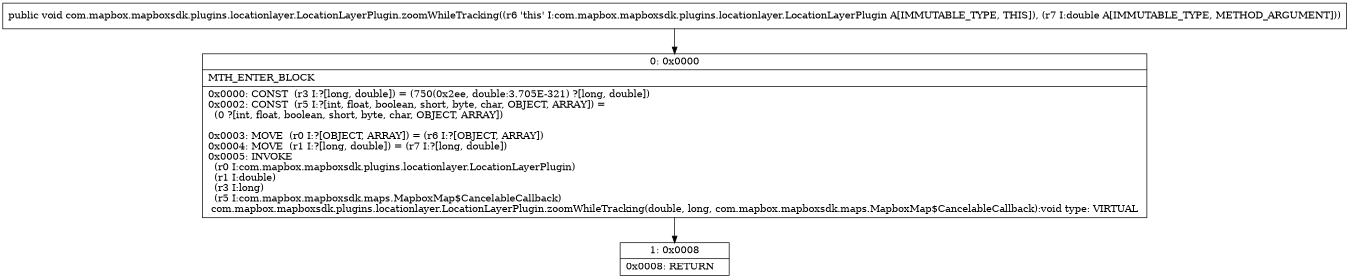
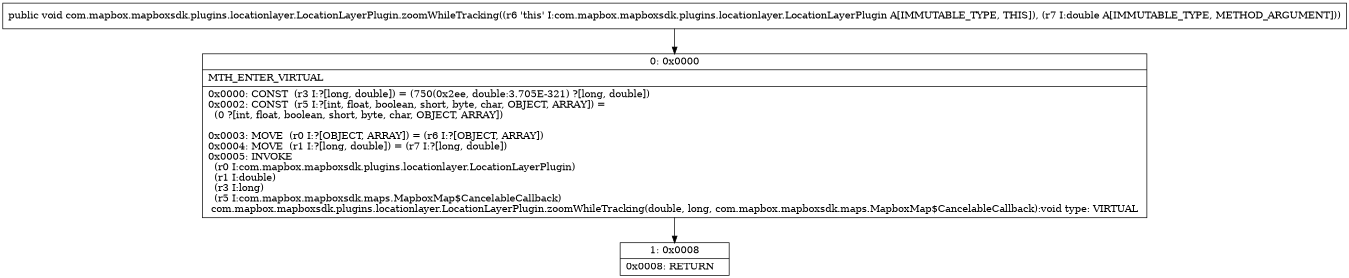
  digraph {
    node [shape=record]
-   n1 [label="{0\:\ 0x0000|MTH_ENTER_BLOCK\l|0x0000: CONST  (r3 I:?[long, double]) = (750(0x2ee, double:3.705E\-321) ?[long, double]) \l0x0002: CONST  (r5 I:?[int, float, boolean, short, byte, char, OBJECT, ARRAY]) = \l  (0 ?[int, float, boolean, short, byte, char, OBJECT, ARRAY])\l \l0x0003: MOVE  (r0 I:?[OBJECT, ARRAY]) = (r6 I:?[OBJECT, ARRAY]) \l0x0004: MOVE  (r1 I:?[long, double]) = (r7 I:?[long, double]) \l0x0005: INVOKE  \l  (r0 I:com.mapbox.mapboxsdk.plugins.locationlayer.LocationLayerPlugin)\l  (r1 I:double)\l  (r3 I:long)\l  (r5 I:com.mapbox.mapboxsdk.maps.MapboxMap$CancelableCallback)\l com.mapbox.mapboxsdk.plugins.locationlayer.LocationLayerPlugin.zoomWhileTracking(double, long, com.mapbox.mapboxsdk.maps.MapboxMap$CancelableCallback):void type: VIRTUAL \l}"]
+   n1 [label="{0\:\ 0x0000|MTH_ENTER_VIRTUAL\l|0x0000: CONST  (r3 I:?[long, double]) = (750(0x2ee, double:3.705E\-321) ?[long, double]) \l0x0002: CONST  (r5 I:?[int, float, boolean, short, byte, char, OBJECT, ARRAY]) = \l  (0 ?[int, float, boolean, short, byte, char, OBJECT, ARRAY])\l \l0x0003: MOVE  (r0 I:?[OBJECT, ARRAY]) = (r6 I:?[OBJECT, ARRAY]) \l0x0004: MOVE  (r1 I:?[long, double]) = (r7 I:?[long, double]) \l0x0005: INVOKE  \l  (r0 I:com.mapbox.mapboxsdk.plugins.locationlayer.LocationLayerPlugin)\l  (r1 I:double)\l  (r3 I:long)\l  (r5 I:com.mapbox.mapboxsdk.maps.MapboxMap$CancelableCallback)\l com.mapbox.mapboxsdk.plugins.locationlayer.LocationLayerPlugin.zoomWhileTracking(double, long, com.mapbox.mapboxsdk.maps.MapboxMap$CancelableCallback):void type: VIRTUAL \l}"]
    n2 [label="{1\:\ 0x0008|0x0008: RETURN   \l}"]
    n3 [label="{public void com.mapbox.mapboxsdk.plugins.locationlayer.LocationLayerPlugin.zoomWhileTracking((r6 'this' I:com.mapbox.mapboxsdk.plugins.locationlayer.LocationLayerPlugin A[IMMUTABLE_TYPE, THIS]), (r7 I:double A[IMMUTABLE_TYPE, METHOD_ARGUMENT])) }"]
    n1 -> n2
    n3 -> n1
  }
